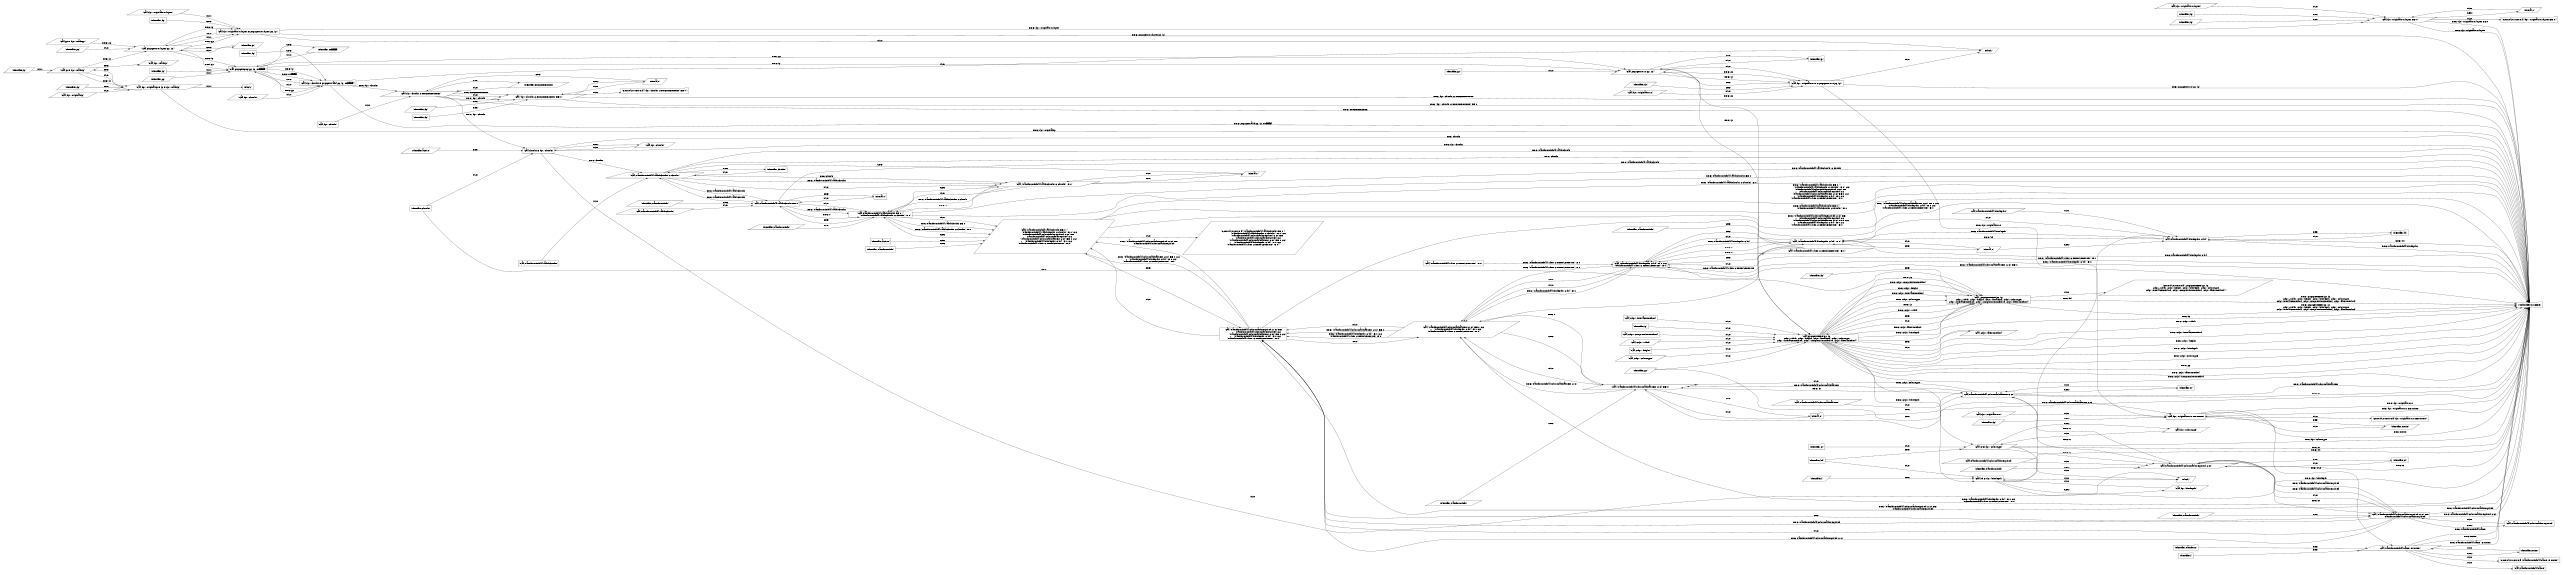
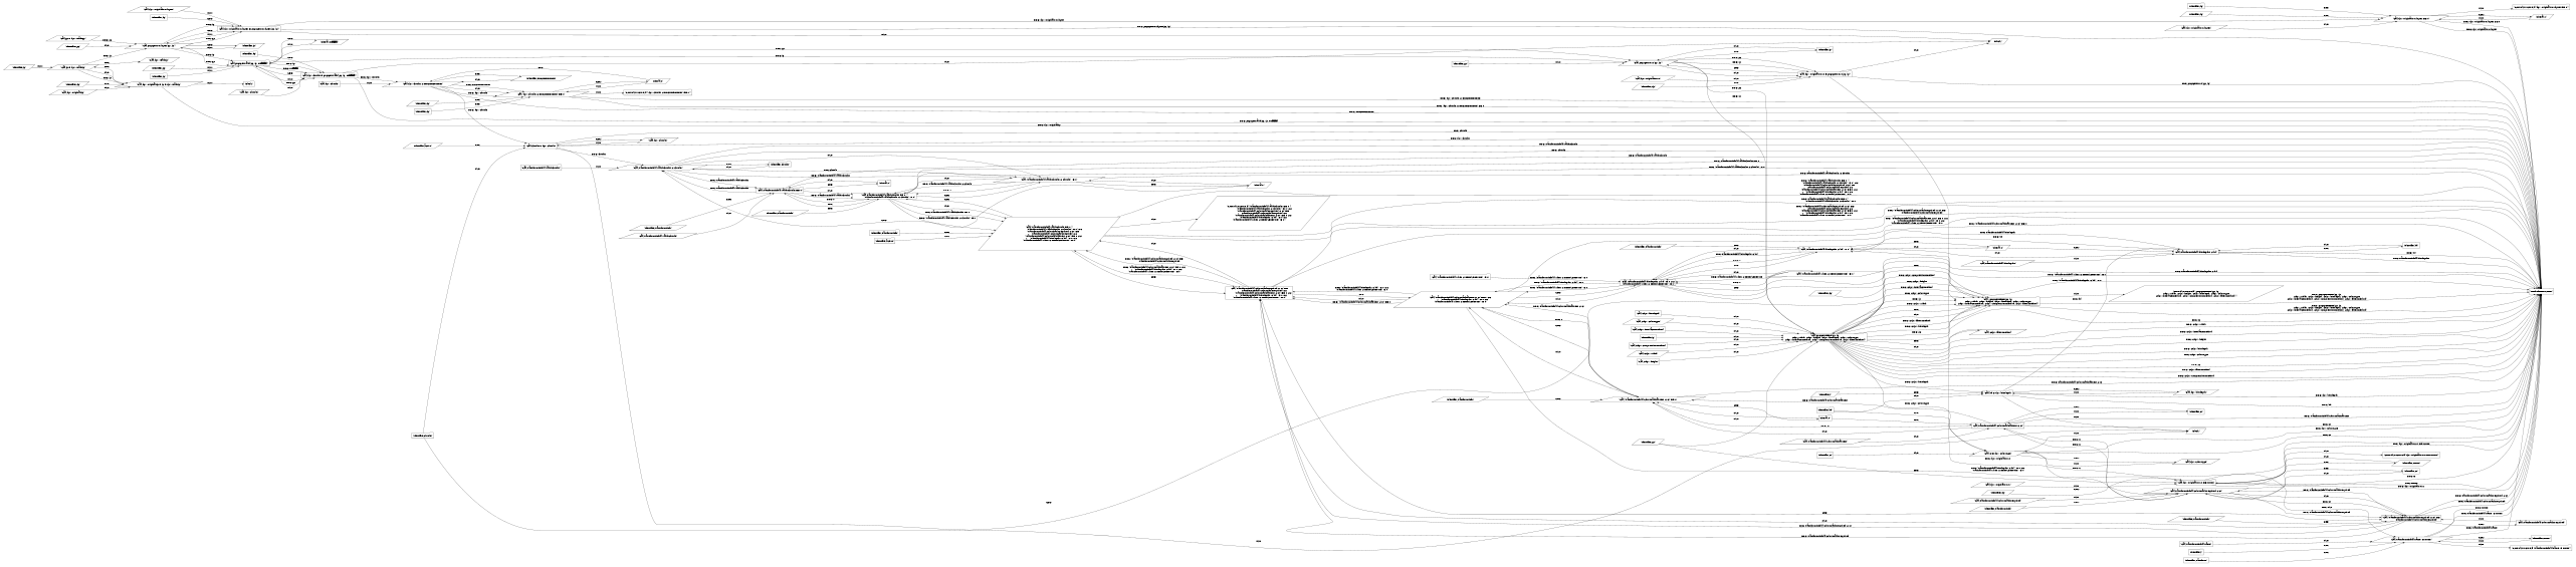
  digraph {
    rankdir=LR
    node [shape=parallelogram]
    n1 [label="(Call,ip = dp->read_ip)"]
    n2 [label="(Call,dp->original_ip = ip = dp->read_ip)"]
    n3 [label="(Call,png_get_rowbytes(pp, ip))"]
    n4 [label="(Call,dp->read_ip)"]
-   n5 [label="(MethodReturn,IHDR)" shape=folder]
+   n5 [label="(MethodReturn,RET)" shape=folder]
    n6 [label="(Block,)" shape=folder]
    n7 [label="(Call,dp->original_rowbytes = png_get_rowbytes(pp, ip))" shape=folder]
-   n8 [label="(Call,png_get_png(pp, ip, 0xffffffff))" shape=folder]
+   n8 [label="(Call,png_get_valid(pp, ip, 0xffffffff))" shape=folder]
    n9 [label="(Identifier,ip)"]
    n10 [label="(Call,dp->original_rowbytes == 0)"]
    n11 [label="(Block,)"]
    n12 [label="(Call,dp->chunks = png_get_valid(pp, ip, 0xffffffff))" shape=folder]
    n13 [label="(Call,png_get_rows(pp, ip))"]
-   n14 [label="(Identifier,0xffffffff)"]
+   n14 [label="(Literal,0xffffffff)"]
    n15 [label="(ControlStructure,if (dp->original_rowbytes == 0))" shape=folder]
    n16 [label="(Literal,0)"]
    n17 [label="(Call,dp->chunks & PNG_INFO_IDAT)"]
    n18 [label="(Call,dp->original_rows = png_get_rows(pp, ip))" shape=folder]
    n19 [label="(Call,png_get_IHDR(pp, ip,\n &dp->width, &dp->height, &dp->bit_depth, &dp->color_type,\n &dp->interlace_method, &dp->compression_method, &dp->filter_method))" shape=folder]
    n20 [label="(Identifier,ip)" shape=folder]
    n21 [label="(Call,(dp->chunks & PNG_INFO_IDAT) == 0)"]
    n22 [label="(Call,chunks = dp->chunks)" shape=folder]
    n23 [label="(Identifier,PNG_INFO_IDAT)"]
    n24 [label="(ControlStructure,if ((dp->chunks & PNG_INFO_IDAT) == 0))" shape=folder]
    n25 [label="(Literal,0)"]
    n26 [label="(Call,transform_info[i].valid_chunks & chunks)"]
    n27 [label="(Call,dp->chunks)"]
    n28 [label="(Block,)"]
    n29 [label="(Call,transform_info[i].valid_chunks == 0)" shape=folder]
    n30 [label="(Call,(transform_info[i].valid_chunks & chunks) != 0)"]
    n31 [label="(Identifier,chunks)" shape=folder]
    n32 [label="(Call,transform_info[i].valid_chunks == 0 ||\n                (transform_info[i].valid_chunks & chunks) != 0)" shape=folder]
    n33 [label="(Literal,0)" shape=folder]
    n34 [label="(Literal,0)"]
    n35 [label="(Call,(transform_info[i].valid_chunks == 0 ||\n                (transform_info[i].valid_chunks & chunks) != 0) &&\n            (transform_info[i].color_mask_required & ct) ==\n                transform_info[i].color_mask_required &&\n             (transform_info[i].color_mask_absent & ct) == 0 &&\n             (transform_info[i].bit_depths & bd) != 0 &&\n (transform_info[i].when & TRANSFORM_R) != 0)"]
    n36 [label="(Call,(transform_info[i].color_mask_required & ct) ==\n                transform_info[i].color_mask_required &&\n             (transform_info[i].color_mask_absent & ct) == 0 &&\n             (transform_info[i].bit_depths & bd) != 0 &&\n (transform_info[i].when & TRANSFORM_R) != 0)" shape=folder]
    n37 [label="(ControlStructure,if ((transform_info[i].valid_chunks == 0 ||\n                (transform_info[i].valid_chunks & chunks) != 0) &&\n            (transform_info[i].color_mask_required & ct) ==\n                transform_info[i].color_mask_required &&\n             (transform_info[i].color_mask_absent & ct) == 0 &&\n             (transform_info[i].bit_depths & bd) != 0 &&\n (transform_info[i].when & TRANSFORM_R) != 0))"]
    n38 [label="(Call,(transform_info[i].color_mask_required & ct) ==\n                transform_info[i].color_mask_required)" shape=folder]
    n39 [label="(Call,(transform_info[i].color_mask_absent & ct) == 0 &&\n             (transform_info[i].bit_depths & bd) != 0 &&\n (transform_info[i].when & TRANSFORM_R) != 0)"]
    n40 [label="(Call,dp->original_rows == NULL)" shape=folder]
    n41 [label="(Call,!png_get_IHDR(pp, ip,\n &dp->width, &dp->height, &dp->bit_depth, &dp->color_type,\n &dp->interlace_method, &dp->compression_method, &dp->filter_method))" shape=folder]
    n42 [label="(Call,ct = dp->color_type)"]
    n43 [label="(Call,bd = dp->bit_depth)" shape=folder]
    n44 [label="(Call,&dp->filter_method)"]
    n45 [label="(Call,transform_info[i].name != NULL)"]
    n46 [label="(ControlStructure,if (dp->original_rows == NULL))" shape=folder]
    n47 [label="(Identifier,NULL)"]
    n48 [label="(Identifier,NULL)" shape=folder]
    n49 [label="(ControlStructure,if (transform_info[i].name != NULL))" shape=folder]
    n50 [label="(ControlStructure,if (!png_get_IHDR(pp, ip,\n &dp->width, &dp->height, &dp->bit_depth, &dp->color_type,\n &dp->interlace_method, &dp->compression_method, &dp->filter_method)))"]
    n51 [label="(Call,transform_info[i].color_mask_required & ct)"]
    n52 [label="(Call,dp->color_type)"]
    n53 [label="(Call,transform_info[i].bit_depths & bd)" shape=folder]
    n54 [label="(Call,dp->bit_depth)"]
    n55 [label="(Call,transform_info[i].color_mask_absent & ct)" shape=folder]
    n56 [label="(Identifier,ct)" shape=folder]
    n57 [label="(Call,transform_info[i].color_mask_required)" shape=folder]
    n58 [label="(Call,(transform_info[i].color_mask_absent & ct) == 0)"]
    n59 [label="(Identifier,ct)" shape=folder]
    n60 [label="(Call,(transform_info[i].bit_depths & bd) != 0 &&\n (transform_info[i].when & TRANSFORM_R) != 0)" shape=folder]
    n61 [label="(Literal,0)" shape=folder]
    n62 [label="(Call,(transform_info[i].bit_depths & bd) != 0)" shape=folder]
    n63 [label="(Call,(transform_info[i].when & TRANSFORM_R) != 0)"]
    n64 [label="(Identifier,bd)" shape=folder]
    n65 [label="(Literal,0)"]
    n66 [label="(Identifier,ip)"]
    n67 [label="(Identifier,dp)"]
    n68 [label="(Identifier,dp)" shape=folder]
    n69 [label="(Call,dp->chunks)"]
    n70 [label="(Identifier,transform_info)"]
+   n71 [label="(Call,&dp->bit_depth)" shape=folder]
    n72 [label="(Call,dp->original_rowbytes)"]
    n73 [label="(Identifier,ct)" shape=folder]
    n74 [label="(Identifier,dp)" shape=folder]
    n75 [label="(Identifier,transform_info)"]
    n76 [label="(Call,transform_info[i].name)" shape=folder]
    n77 [label="(Identifier,i)"]
    n78 [label="(Identifier,transform)" shape=folder]
    n79 [label="(Call,(transform_info[i].when & TRANSFORM_R) != 0)" shape=folder]
    n80 [label="(Identifier,active)"]
    n81 [label="(Call,transform_info[i].valid_chunks)"]
    n82 [label="(Identifier,dp)"]
    n83 [label="(Identifier,pp)" shape=folder]
    n84 [label="(Identifier,transform_info)" shape=folder]
    n85 [label="(Call,transform_info[i].bit_depths)"]
    n86 [label="(Identifier,transform_info)"]
    n87 [label="(Call,dp->original_rowbytes)"]
    n88 [label="(Identifier,transform_info)"]
    n89 [label="(Call,&dp->color_type)"]
    n90 [label="(Identifier,dp)" shape=folder]
    n91 [label="(Identifier,active)" shape=folder]
    n92 [label="(Call,dp->original_rows)"]
    n93 [label="(Identifier,transform_info)"]
    n94 [label="(Call,&dp->interlace_method)" shape=folder]
    n95 [label="(Identifier,dp)"]
    n96 [label="(Identifier,ip)" shape=folder]
    n97 [label="(Identifier,bd)" shape=folder]
    n98 [label="(Identifier,dp)" shape=folder]
    n99 [label="(Identifier,pp)"]
    n100 [label="(Identifier,dp)"]
    n101 [label="(Call,&dp->compression_method)" shape=folder]
    n102 [label="(Call,&dp->width)"]
    n103 [label="(Call,pp = dp->read_pp)"]
    n104 [label="(Call,&dp->height)" shape=folder]
    n105 [label="(Call,dp->original_rows)"]
    n106 [label="(Call,dp->original_ip)"]
    n107 [label="(Identifier,chunks)" shape=folder]
    n108 [label="(Identifier,pp)"]
    n109 [label="(Call,transform_info[i].color_mask_required)"]
    n110 [label="(Identifier,i)" shape=folder]
    n111 [label="(Call,dp->chunks)" shape=folder]
    n112 [label="(Identifier,ip)" shape=folder]
    n113 [label="(Identifier,dp)"]
    n114 [label="(Identifier,dp)"]
    n115 [label="(Call,transform_info[i].valid_chunks)" shape=folder]
    n116 [label="(Identifier,transform_info)"]
    n117 [label="(Call,transform_info[i].color_mask_absent)"]
    n118 [label="(Identifier,pp)"]
    n1 -> n2 [label="AST: "]
    n1 -> n2 [label="DDG: ip"]
    n1 -> n3 [label="DDG: ip"]
    n1 -> n4 [label="CFG: "]
    n2 -> n1 [label="CFG: "]
    n2 -> n5 [label="DDG: dp->original_ip"]
    n2 -> n6 [label="AST: "]
    n3 -> n7 [label="AST: "]
    n3 -> n7 [label="DDG: pp"]
    n3 -> n7 [label="DDG: ip"]
    n3 -> n8 [label="DDG: pp"]
    n3 -> n8 [label="DDG: ip"]
    n3 -> n9 [label="CFG: "]
    n7 -> n3 [label="CFG: "]
    n7 -> n5 [label="DDG: png_get_rowbytes(pp, ip)"]
    n7 -> n10 [label="DDG: dp->original_rowbytes"]
    n7 -> n11 [label="AST: "]
    n8 -> n12 [label="AST: "]
    n8 -> n12 [label="DDG: pp"]
    n8 -> n12 [label="DDG: ip"]
    n8 -> n12 [label="DDG: 0xffffffff"]
    n8 -> n13 [label="DDG: pp"]
    n8 -> n13 [label="DDG: ip"]
    n8 -> n14 [label="CFG: "]
    n9 -> n3 [label="AST: "]
    n10 -> n5 [label="DDG: dp->original_rowbytes == 0"]
    n10 -> n5 [label="DDG: dp->original_rowbytes"]
    n10 -> n15 [label="AST: "]
    n10 -> n16 [label="CFG: "]
    n12 -> n5 [label="DDG: png_get_valid(pp, ip, 0xffffffff)"]
    n12 -> n8 [label="CFG: "]
    n12 -> n11 [label="AST: "]
    n12 -> n17 [label="DDG: dp->chunks"]
    n13 -> n18 [label="AST: "]
    n13 -> n18 [label="DDG: pp"]
    n13 -> n18 [label="DDG: ip"]
    n13 -> n19 [label="DDG: pp"]
    n13 -> n19 [label="DDG: ip"]
    n13 -> n20 [label="CFG: "]
    n14 -> n8 [label="AST: "]
    n16 -> n10 [label="AST: "]
    n17 -> n5 [label="DDG: PNG_INFO_IDAT"]
    n17 -> n21 [label="AST: "]
    n17 -> n21 [label="DDG: dp->chunks"]
    n17 -> n21 [label="DDG: PNG_INFO_IDAT"]
    n17 -> n22 [label="DDG: dp->chunks"]
    n17 -> n23 [label="CFG: "]
    n18 -> n5 [label="DDG: png_get_rows(pp, ip)"]
    n18 -> n11 [label="AST: "]
    n18 -> n13 [label="CFG: "]
    n18 -> n40 [label="DDG: dp->original_rows"]
    n19 -> n5 [label="DDG: ip"]
    n19 -> n5 [label="DDG: &dp->width"]
    n19 -> n5 [label="DDG: &dp->interlace_method"]
    n19 -> n5 [label="DDG: &dp->height"]
    n19 -> n5 [label="DDG: &dp->bit_depth"]
    n19 -> n5 [label="DDG: &dp->color_type"]
    n19 -> n5 [label="DDG: pp"]
    n19 -> n5 [label="DDG: &dp->filter_method"]
    n19 -> n5 [label="DDG: &dp->compression_method"]
    n19 -> n41 [label="AST: "]
    n19 -> n41 [label="DDG: &dp->filter_method"]
    n19 -> n41 [label="DDG: &dp->bit_depth"]
    n19 -> n41 [label="DDG: pp"]
    n19 -> n41 [label="DDG: &dp->compression_method"]
    n19 -> n41 [label="DDG: &dp->height"]
    n19 -> n41 [label="DDG: &dp->interlace_method"]
    n19 -> n41 [label="DDG: &dp->color_type"]
    n19 -> n41 [label="DDG: ip"]
    n19 -> n41 [label="DDG: &dp->width"]
    n19 -> n42 [label="DDG: &dp->color_type"]
    n19 -> n43 [label="DDG: &dp->bit_depth"]
    n19 -> n44 [label="CFG: "]
    n20 -> n13 [label="AST: "]
    n21 -> n5 [label="DDG: dp->chunks & PNG_INFO_IDAT"]
    n21 -> n5 [label="DDG: (dp->chunks & PNG_INFO_IDAT) == 0"]
    n21 -> n24 [label="AST: "]
    n21 -> n25 [label="CFG: "]
    n22 -> n5 [label="DDG: chunks"]
    n22 -> n5 [label="DDG: dp->chunks"]
    n22 -> n26 [label="DDG: chunks"]
    n22 -> n27 [label="CFG: "]
    n22 -> n28 [label="AST: "]
    n23 -> n17 [label="AST: "]
    n25 -> n17 [label="CFG: "]
    n25 -> n21 [label="AST: "]
    n26 -> n5 [label="DDG: chunks"]
    n26 -> n5 [label="DDG: transform_info[i].valid_chunks"]
    n26 -> n29 [label="DDG: transform_info[i].valid_chunks"]
    n26 -> n30 [label="AST: "]
    n26 -> n30 [label="DDG: transform_info[i].valid_chunks"]
    n26 -> n30 [label="DDG: chunks"]
    n26 -> n31 [label="CFG: "]
    n27 -> n22 [label="AST: "]
    n29 -> n5 [label="DDG: transform_info[i].valid_chunks"]
    n29 -> n26 [label="DDG: transform_info[i].valid_chunks"]
    n29 -> n32 [label="AST: "]
    n29 -> n32 [label="DDG: transform_info[i].valid_chunks"]
    n29 -> n32 [label="DDG: 0"]
    n29 -> n33 [label="CFG: "]
    n30 -> n5 [label="DDG: transform_info[i].valid_chunks & chunks"]
    n30 -> n32 [label="AST: "]
    n30 -> n32 [label="DDG: transform_info[i].valid_chunks & chunks"]
    n30 -> n32 [label="DDG: 0"]
    n30 -> n34 [label="CFG: "]
    n31 -> n26 [label="AST: "]
    n32 -> n5 [label="DDG: transform_info[i].valid_chunks == 0"]
    n32 -> n5 [label="DDG: (transform_info[i].valid_chunks & chunks) != 0"]
    n32 -> n29 [label="CFG: "]
    n32 -> n30 [label="CFG: "]
    n32 -> n35 [label="AST: "]
    n32 -> n35 [label="DDG: transform_info[i].valid_chunks == 0"]
    n32 -> n35 [label="DDG: (transform_info[i].valid_chunks & chunks) != 0"]
    n33 -> n29 [label="AST: "]
    n34 -> n26 [label="CFG: "]
    n34 -> n30 [label="AST: "]
    n35 -> n5 [label="DDG: (transform_info[i].valid_chunks == 0 ||\n                (transform_info[i].valid_chunks & chunks) != 0) &&\n            (transform_info[i].color_mask_required & ct) ==\n                transform_info[i].color_mask_required &&\n             (transform_info[i].color_mask_absent & ct) == 0 &&\n             (transform_info[i].bit_depths & bd) != 0 &&\n (transform_info[i].when & TRANSFORM_R) != 0"]
    n35 -> n5 [label="DDG: transform_info[i].valid_chunks == 0 ||\n                (transform_info[i].valid_chunks & chunks) != 0"]
    n35 -> n5 [label="DDG: (transform_info[i].color_mask_required & ct) ==\n                transform_info[i].color_mask_required &&\n             (transform_info[i].color_mask_absent & ct) == 0 &&\n             (transform_info[i].bit_depths & bd) != 0 &&\n (transform_info[i].when & TRANSFORM_R) != 0"]
    n35 -> n32 [label="CFG: "]
    n35 -> n36 [label="CFG: "]
    n35 -> n37 [label="AST: "]
    n36 -> n5 [label="DDG: (transform_info[i].color_mask_required & ct) ==\n                transform_info[i].color_mask_required"]
    n36 -> n5 [label="DDG: (transform_info[i].color_mask_absent & ct) == 0 &&\n             (transform_info[i].bit_depths & bd) != 0 &&\n (transform_info[i].when & TRANSFORM_R) != 0"]
    n36 -> n35 [label="AST: "]
    n36 -> n35 [label="DDG: (transform_info[i].color_mask_required & ct) ==\n                transform_info[i].color_mask_required"]
    n36 -> n35 [label="DDG: (transform_info[i].color_mask_absent & ct) == 0 &&\n             (transform_info[i].bit_depths & bd) != 0 &&\n (transform_info[i].when & TRANSFORM_R) != 0"]
    n36 -> n38 [label="CFG: "]
    n36 -> n39 [label="CFG: "]
    n38 -> n5 [label="DDG: transform_info[i].color_mask_required"]
    n38 -> n5 [label="DDG: transform_info[i].color_mask_required & ct"]
    n38 -> n36 [label="AST: "]
    n38 -> n36 [label="DDG: transform_info[i].color_mask_required & ct"]
    n38 -> n36 [label="DDG: transform_info[i].color_mask_required"]
    n38 -> n51 [label="DDG: transform_info[i].color_mask_required"]
    n38 -> n57 [label="CFG: "]
    n39 -> n5 [label="DDG: (transform_info[i].bit_depths & bd) != 0 &&\n (transform_info[i].when & TRANSFORM_R) != 0"]
    n39 -> n5 [label="DDG: (transform_info[i].color_mask_absent & ct) == 0"]
    n39 -> n36 [label="AST: "]
    n39 -> n36 [label="DDG: (transform_info[i].color_mask_absent & ct) == 0"]
    n39 -> n36 [label="DDG: (transform_info[i].bit_depths & bd) != 0 &&\n (transform_info[i].when & TRANSFORM_R) != 0"]
    n39 -> n58 [label="CFG: "]
    n39 -> n60 [label="CFG: "]
    n40 -> n5 [label="DDG: NULL"]
    n40 -> n5 [label="DDG: dp->original_rows"]
    n40 -> n5 [label="DDG: dp->original_rows == NULL"]
    n40 -> n45 [label="DDG: AST"]
    n40 -> n46 [label="AST: "]
    n40 -> n47 [label="CFG: "]
    n41 -> n5 [label="DDG: !png_get_IHDR(pp, ip,\n &dp->width, &dp->height, &dp->bit_depth, &dp->color_type,\n &dp->interlace_method, &dp->compression_method, &dp->filter_method)"]
    n41 -> n5 [label="DDG: png_get_IHDR(pp, ip,\n &dp->width, &dp->height, &dp->bit_depth, &dp->color_type,\n &dp->interlace_method, &dp->compression_method, &dp->filter_method)"]
    n41 -> n19 [label="CFG: "]
    n41 -> n50 [label="AST: "]
    n42 -> n5 [label="DDG: ct"]
    n42 -> n5 [label="DDG: dp->color_type"]
    n42 -> n28 [label="AST: "]
    n42 -> n51 [label="DDG: ct"]
    n42 -> n52 [label="CFG: "]
    n43 -> n5 [label="DDG: bd"]
    n43 -> n5 [label="DDG: dp->bit_depth"]
    n43 -> n28 [label="AST: "]
    n43 -> n53 [label="DDG: bd"]
    n43 -> n54 [label="CFG: "]
    n44 -> n19 [label="AST: "]
    n45 -> n5 [label="DDG: NULL"]
    n45 -> n5 [label="DDG: transform_info[i].name != NULL"]
    n45 -> n5 [label="DDG: transform_info[i].name"]
    n45 -> n48 [label="CFG: "]
    n45 -> n49 [label="AST: "]
    n47 -> n40 [label="AST: "]
    n48 -> n45 [label="AST: "]
    n51 -> n5 [label="DDG: ct"]
    n51 -> n38 [label="AST: "]
    n51 -> n38 [label="DDG: transform_info[i].color_mask_required"]
    n51 -> n38 [label="DDG: ct"]
    n51 -> n55 [label="DDG: ct"]
    n51 -> n56 [label="CFG: "]
    n52 -> n42 [label="AST: "]
    n53 -> n5 [label="DDG: bd"]
    n53 -> n5 [label="DDG: transform_info[i].bit_depths"]
    n53 -> n62 [label="AST: "]
    n53 -> n62 [label="DDG: transform_info[i].bit_depths"]
    n53 -> n62 [label="DDG: bd"]
    n53 -> n64 [label="CFG: "]
    n54 -> n43 [label="AST: "]
    n55 -> n5 [label="DDG: transform_info[i].color_mask_absent"]
    n55 -> n5 [label="DDG: ct"]
    n55 -> n51 [label="DDG: ct"]
    n55 -> n58 [label="AST: "]
    n55 -> n58 [label="DDG: transform_info[i].color_mask_absent"]
    n55 -> n58 [label="DDG: ct"]
    n55 -> n59 [label="CFG: "]
    n56 -> n51 [label="AST: "]
    n57 -> n38 [label="AST: "]
    n58 -> n5 [label="DDG: transform_info[i].color_mask_absent & ct"]
    n58 -> n39 [label="AST: "]
    n58 -> n39 [label="DDG: transform_info[i].color_mask_absent & ct"]
    n58 -> n39 [label="DDG: 0"]
    n58 -> n61 [label="CFG: "]
    n59 -> n55 [label="AST: "]
    n60 -> n5 [label="DDG: (transform_info[i].when & TRANSFORM_R) != 0"]
    n60 -> n5 [label="DDG: (transform_info[i].bit_depths & bd) != 0"]
    n60 -> n39 [label="AST: "]
    n60 -> n39 [label="DDG: (transform_info[i].bit_depths & bd) != 0"]
    n60 -> n39 [label="DDG: (transform_info[i].when & TRANSFORM_R) != 0"]
    n60 -> n62 [label="CFG: "]
    n60 -> n63 [label="CFG: "]
    n61 -> n55 [label="CFG: "]
    n61 -> n58 [label="AST: "]
    n62 -> n5 [label="DDG: transform_info[i].bit_depths & bd"]
    n62 -> n60 [label="AST: "]
    n62 -> n60 [label="DDG: transform_info[i].bit_depths & bd"]
    n62 -> n60 [label="DDG: 0"]
    n62 -> n65 [label="CFG: "]
    n63 -> n60 [label="AST: "]
    n63 -> n60 [label="DDG: transform_info[i].when & TRANSFORM_R"]
    n63 -> n60 [label="DDG: 0"]
    n64 -> n53 [label="AST: "]
    n65 -> n53 [label="CFG: "]
    n65 -> n62 [label="AST: "]
    n66 -> n1 [label="AST: "]
    n67 -> n2 [label="CFG: "]
    n68 -> n21 [label="CFG: "]
    n69 -> n12 [label="AST: "]
    n70 -> n32 [label="CFG: "]
+   n71 -> n19 [label="AST: "]
    n72 -> n7 [label="AST: "]
    n73 -> n42 [label="AST: "]
    n74 -> n7 [label="CFG: "]
    n75 -> n38 [label="CFG: "]
-   n45 -> n76 [label="AST: "]
+   n76 -> n45 [label="AST: "]
    n77 -> n43 [label="CFG: "]
    n78 -> n45 [label="CFG: "]
    n79 -> n60 [label="DDG: (transform_info[i].when & TRANSFORM_R) != 0"]
    n80 -> n22 [label="CFG: "]
    n81 -> n29 [label="AST: "]
    n82 -> n21 [label="CFG: "]
    n83 -> n13 [label="AST: "]
    n84 -> n35 [label="CFG: "]
    n85 -> n53 [label="AST: "]
    n86 -> n62 [label="CFG: "]
    n87 -> n10 [label="AST: "]
    n88 -> n51 [label="CFG: "]
    n89 -> n19 [label="AST: "]
    n90 -> n10 [label="CFG: "]
    n91 -> n35 [label="CFG: "]
    n92 -> n40 [label="AST: "]
    n93 -> n58 [label="CFG: "]
    n94 -> n19 [label="AST: "]
    n95 -> n10 [label="CFG: "]
    n96 -> n19 [label="AST: "]
    n97 -> n42 [label="CFG: "]
    n97 -> n43 [label="AST: "]
    n98 -> n12 [label="CFG: "]
    n99 -> n8 [label="AST: "]
    n100 -> n18 [label="CFG: "]
    n101 -> n19 [label="AST: "]
    n102 -> n19 [label="AST: "]
    n103 -> n3 [label="DDG: pp"]
    n104 -> n19 [label="AST: "]
    n105 -> n18 [label="AST: "]
    n106 -> n2 [label="AST: "]
    n107 -> n22 [label="AST: "]
    n107 -> n41 [label="CFG: "]
    n108 -> n19 [label="AST: "]
    n108 -> n40 [label="CFG: "]
    n109 -> n51 [label="AST: "]
    n110 -> n45 [label="CFG: "]
    n111 -> n17 [label="AST: "]
    n112 -> n8 [label="AST: "]
    n113 -> n40 [label="CFG: "]
    n114 -> n41 [label="CFG: "]
    n115 -> n26 [label="AST: "]
    n116 -> n29 [label="CFG: "]
    n117 -> n55 [label="AST: "]
    n118 -> n3 [label="AST: "]
  }
